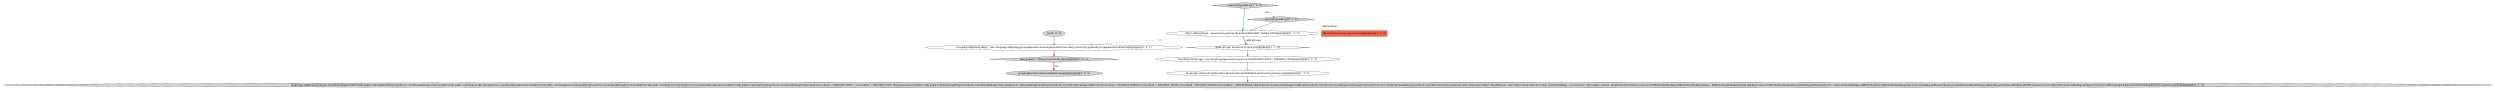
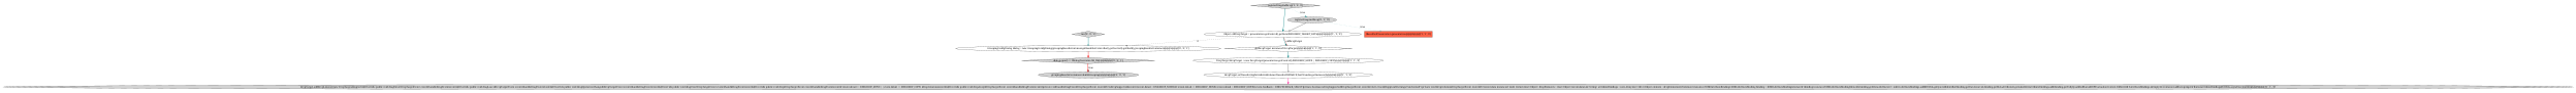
  digraph {
    fontname="Noto Serif"
    node [fillcolor=lightgray fontname="Noto Serif" shape=ellipse style=filled]
    edge [arrowhead=normal color=teal fontname="Noto Serif" style=bold]
    n1 [fillcolor=white label="dropTarget.setTransfer(LightGrid.GridColumnTransfer.INSTANCE,TextTransfer.getInstance())@@@8@@@['1', '1', '0']"]
    n2 [label="dropTarget.addDropListener(new DropTargetAdapter(){@Override public void dragEnter(DropTargetEvent event){handleDragEvent(event)}@Override public void dragLeave(DropTargetEvent event){handleDragEvent(event)}@Override public void dragOperationChanged(DropTargetEvent event){handleDragEvent(event)}@Override public void dragOver(DropTargetEvent event){handleDragEvent(event)}@Override public void drop(DropTargetEvent event){handleDragEvent(event)if (event.detail == DND.DROP_MOVE || event.detail == DND.DROP_COPY) {dropColumns(event)}}@Override public void dropAccept(DropTargetEvent event){handleDragEvent(event)}private void handleDragEvent(DropTargetEvent event){if (!isDropSupported(event)) {event.detail = DND.DROP_NONE}{if (event.detail == DND.DROP_NONE) {event.detail = DND.DROP_MOVE}}event.feedback = DND.FEEDBACK_SELECT}private boolean isDropSupported(DropTargetEvent event){return true}@SuppressWarnings(\"unchecked\") private void dropColumns(DropTargetEvent event){if (!(event.data instanceof List)) {return}List<Object> dropElements = (List<Object>)event.dataList<String> attributeBindings = new ArrayList<>()for (Object element : dropElements){if (element instanceof DBDAttributeBinding) {DBDAttributeBinding binding = (DBDAttributeBinding)elementif (binding instanceof DBDAttributeBindingMeta && binding.getMetaAttribute() != null) {attributeBindings.add(DBUtils.getQuotedIdentifier(binding.getDataSource(),binding.getMetaAttribute().getLabel()))}{attributeBindings.add(binding.getFullyQualifiedName(DBPEvaluationContext.DML))}}}if (!attributeBindings.isEmpty()) {container.addGroupingAttributes(attributeBindings)}UIUtils.asyncExec(null)}})@@@9@@@['1', '1', '0']"]
    n3 [fillcolor=tomato label="IResultSetPresentation presentation@@@2@@@['1', '1', '0']" shape=box]
    n4 [fillcolor=white label="DropTarget dropTarget = new DropTarget(presentation.getControl(),DND.DROP_MOVE | DND.DROP_COPY)@@@7@@@['1', '1', '0']"]
    n5 [fillcolor=white label="oldDropTarget instanceof DropTarget@@@4@@@['1', '1', '0']" shape=diamond]
    n6 [label="registerDragAndDrop['1', '0', '0']" shape=diamond]
    n7 [fillcolor=white label="Object oldDropTarget = presentation.getControl().getData(DND.DROP_TARGET_KEY)@@@3@@@['1', '1', '0']"]
-   n8 [label="registerDragAndDrop['0', '1', '0']" shape=diamond]
+   n8 [label="registerDragAndDrop['0', '1', '0']"]
    n9 [fillcolor=white label="GroupingConfigDialog dialog = new GroupingConfigDialog(groupingResultsContainer.getResultSetController().getControl().getShell(),groupingResultsContainer)@@@3@@@['0', '0', '1']"]
    n10 [label="dialog.open() == IDialogConstants.OK_ID@@@4@@@['0', '0', '1']" shape=diamond]
    n11 [label="groupingResultsContainer.rebuildGrouping()@@@6@@@['0', '0', '1']"]
-   n12 [label="run['0', '0', '1']"]
+   n12 [label="run['0', '0', '1']" shape=diamond]
    n1 -> n2 [color=deeppink]
    n4 -> n1 [arrowhead=odot color=gray40]
    n5 -> n4
    n6 -> n7
    n6 -> n8 [label=true style=dotted]
    n7 -> n5
    n7 -> n5 [arrowhead=odot color=red label=oldDropTarget style=solid]
    n7 -> n9 [color=gray40 label=0 style=dashed]
-   n8 -> n3 [arrowhead=odot label=oldDropTarget style=dotted]
+   n8 -> n3 [arrowhead=odot label=true style=dotted]
    n8 -> n7 [arrowhead=odot color=gray40]
    n9 -> n10 [color=red]
    n10 -> n11 [color=red]
    n10 -> n11 [color=gray40 label=true style=dotted]
    n12 -> n9 [arrowhead=odot]
  }
